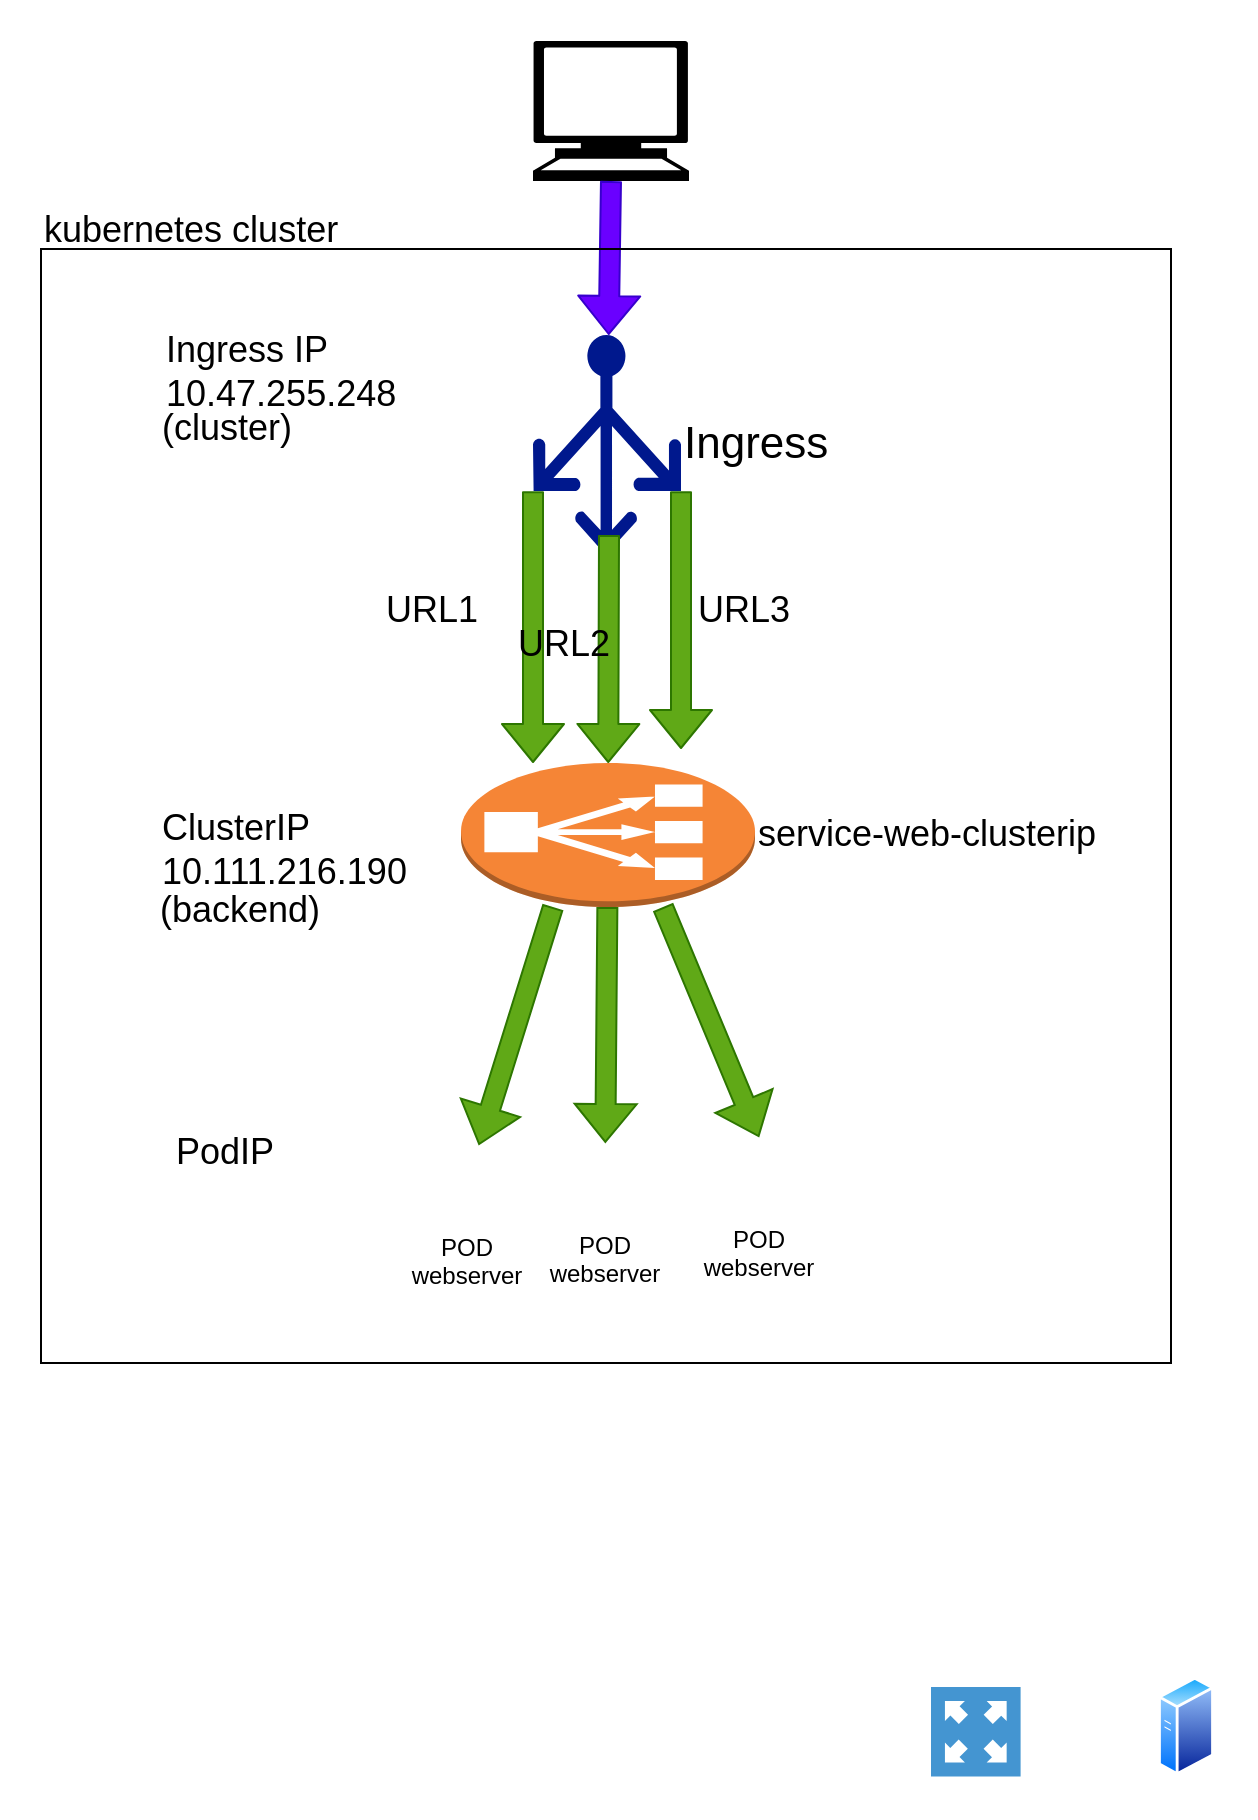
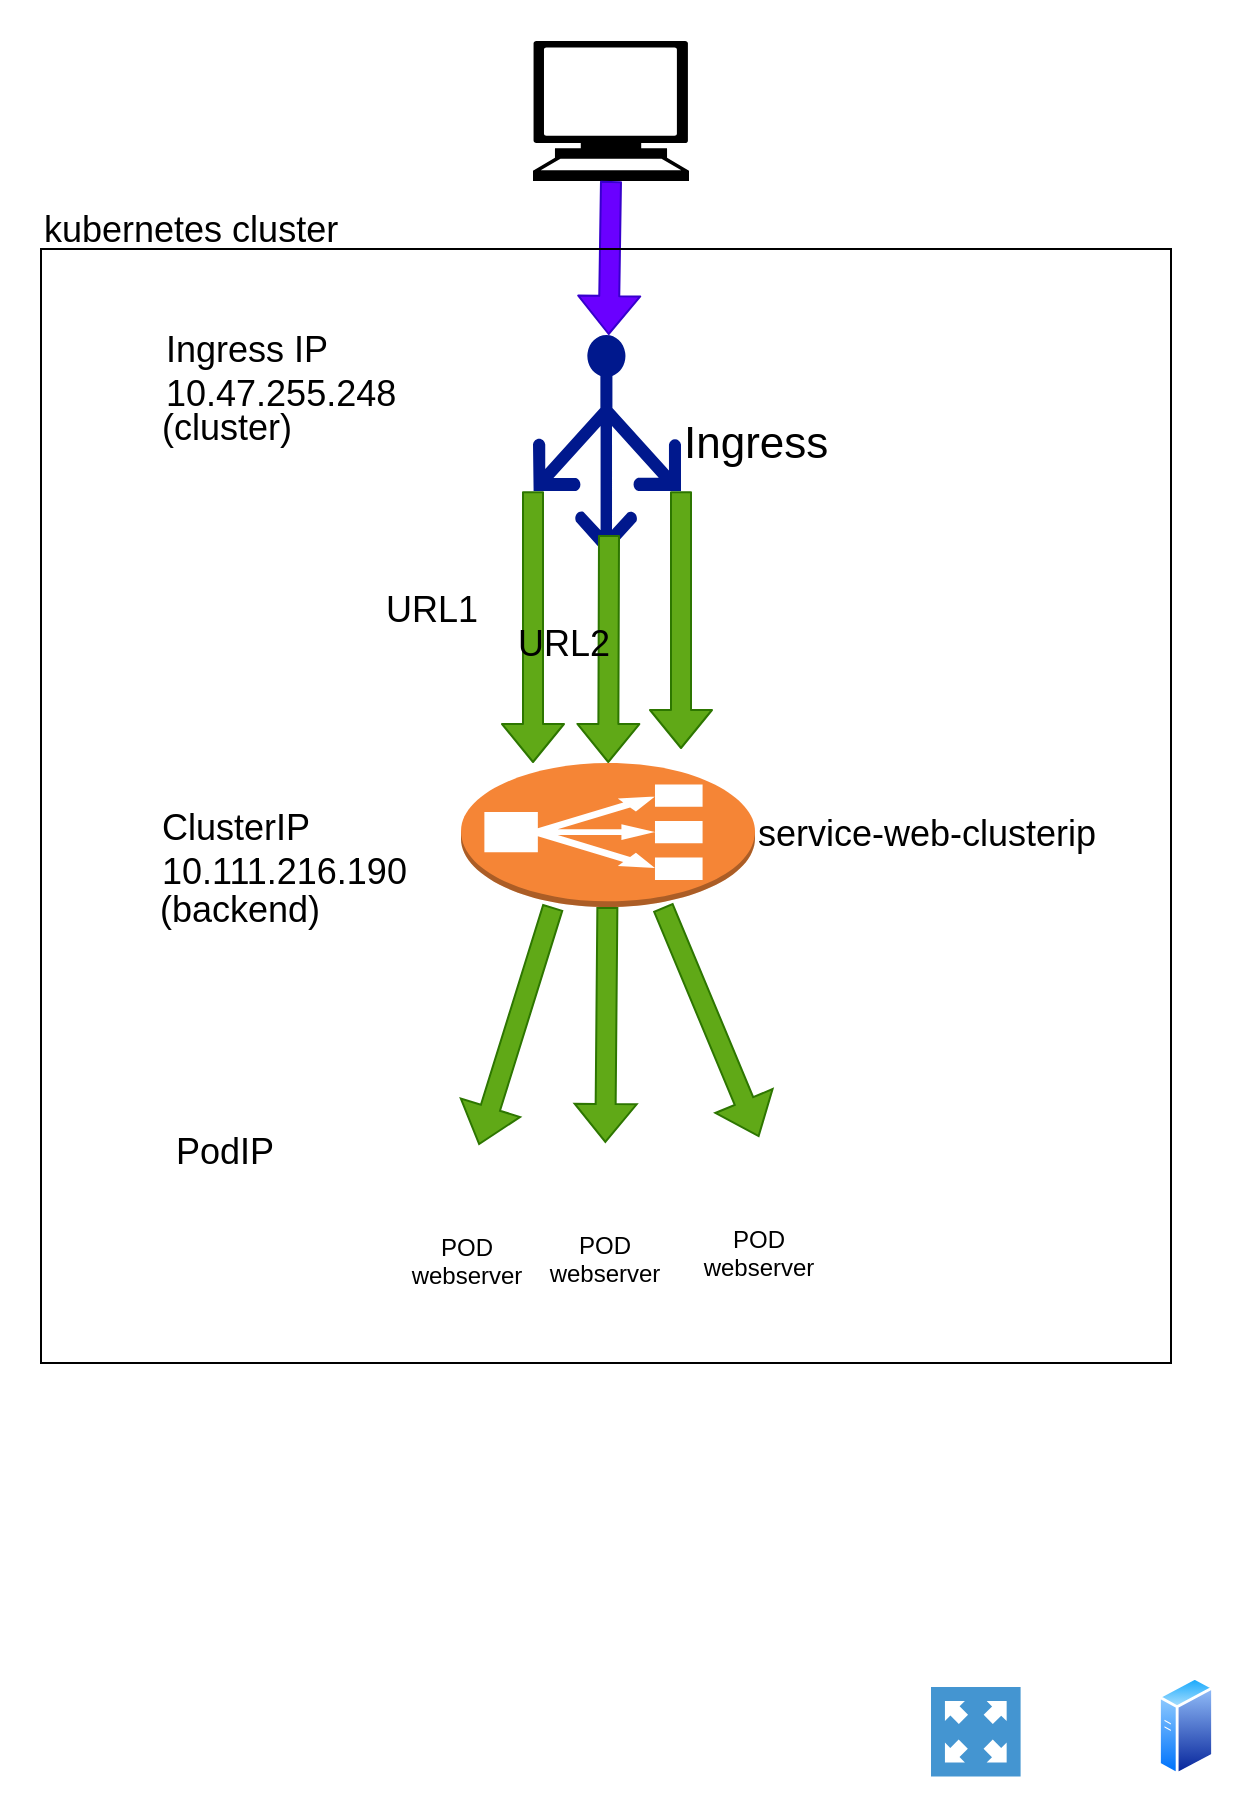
  <mxCell id="0" />
  <mxCell id="1" parent="0" />
  <mxCell id="2" value="" style="pointerEvents=1;shadow=0;dashed=0;html=1;strokeColor=none;fillColor=#4495D1;labelPosition=center;verticalLabelPosition=bottom;verticalAlign=top;align=center;outlineConnect=0;shape=mxgraph.veeam.2d.proxy_appliance;" parent="1" vertex="1"><mxGeometry x="465" y="843" width="44.8" height="44.8" as="geometry" /></mxCell>
  <mxCell id="3" value="&lt;font style=&quot;font-size: 22px&quot;&gt;Ingress&lt;/font&gt;" style="pointerEvents=1;shadow=0;dashed=0;html=1;strokeColor=none;labelPosition=right;verticalLabelPosition=middle;verticalAlign=middle;align=left;shape=mxgraph.azure.load_balancer_generic;fillColor=#00188D;" parent="1" vertex="1"><mxGeometry x="266" y="167" width="74" height="110" as="geometry" /></mxCell>
  <mxCell id="4" value="service-web-clusterip" style="outlineConnect=0;dashed=0;verticalLabelPosition=middle;verticalAlign=middle;align=left;html=1;shape=mxgraph.aws3.classic_load_balancer;fillColor=#F58536;gradientColor=none;labelPosition=right;fontSize=18;" parent="1" vertex="1"><mxGeometry x="230" y="381" width="147" height="72" as="geometry" /></mxCell>
  <mxCell id="5" value="" style="aspect=fixed;perimeter=ellipsePerimeter;html=1;align=center;shadow=0;dashed=0;spacingTop=3;image;image=img/lib/active_directory/generic_server.svg;" parent="1" vertex="1"><mxGeometry x="579" y="838" width="28.0" height="50" as="geometry" /></mxCell>
  <mxCell id="6" value="POD&lt;br&gt;webserver&lt;br&gt;" style="shape=image;html=1;verticalAlign=top;verticalLabelPosition=bottom;labelBackgroundColor=#ffffff;imageAspect=0;aspect=fixed;image=https://cdn3.iconfinder.com/data/icons/social-media-2169/24/social_media_social_media_logo_docker-128.png;labelPosition=center;align=center;" parent="1" vertex="1"><mxGeometry x="214" y="572" width="38" height="38" as="geometry" /></mxCell>
  <mxCell id="7" value="POD&lt;br&gt;webserver&lt;br&gt;" style="shape=image;html=1;verticalAlign=top;verticalLabelPosition=bottom;labelBackgroundColor=#ffffff;imageAspect=0;aspect=fixed;image=https://cdn3.iconfinder.com/data/icons/social-media-2169/24/social_media_social_media_logo_docker-128.png;labelPosition=center;align=center;" parent="1" vertex="1"><mxGeometry x="283" y="571" width="38" height="38" as="geometry" /></mxCell>
  <mxCell id="8" value="" style="shape=flexArrow;endArrow=classic;html=1;exitX=0;exitY=0.71;exitDx=0;exitDy=0;exitPerimeter=0;fillColor=#60a917;strokeColor=#2D7600;" parent="1" source="3" edge="1"><mxGeometry width="50" height="50" relative="1" as="geometry"><mxPoint x="68.986" y="375" as="sourcePoint" /><mxPoint x="266" y="381" as="targetPoint" /></mxGeometry></mxCell>
  <mxCell id="9" value="" style="shape=flexArrow;endArrow=classic;html=1;fillColor=#60a917;strokeColor=#2D7600;" parent="1" target="4" edge="1"><mxGeometry width="50" height="50" relative="1" as="geometry"><mxPoint x="304" y="267" as="sourcePoint" /><mxPoint x="169.06" y="391" as="targetPoint" /></mxGeometry></mxCell>
  <mxCell id="10" style="edgeStyle=none;rounded=0;orthogonalLoop=1;jettySize=auto;html=1;endArrow=none;endFill=0;startArrow=classic;startFill=1;verticalAlign=middle;shape=flexArrow;fillColor=#60a917;strokeColor=#2D7600;" parent="1" source="6" edge="1"><mxGeometry relative="1" as="geometry"><mxPoint x="261.667" y="572.333" as="sourcePoint" /><mxPoint x="276" y="453" as="targetPoint" /></mxGeometry></mxCell>
  <mxCell id="11" style="edgeStyle=none;rounded=0;orthogonalLoop=1;jettySize=auto;html=1;endArrow=none;endFill=0;startArrow=classic;startFill=1;verticalAlign=middle;shape=flexArrow;fillColor=#60a917;strokeColor=#2D7600;" parent="1" source="7" target="4" edge="1"><mxGeometry relative="1" as="geometry"><mxPoint x="337.754" y="571" as="sourcePoint" /><mxPoint x="320.702" y="453" as="targetPoint" /></mxGeometry></mxCell>
  <mxCell id="12" value="" style="shape=mxgraph.signs.tech.computer;html=1;fillColor=#000000;strokeColor=none;verticalLabelPosition=bottom;verticalAlign=top;align=center;" parent="1" vertex="1"><mxGeometry x="266" y="20" width="78" height="70" as="geometry" /></mxCell>
  <mxCell id="13" value="" style="shape=flexArrow;endArrow=classic;html=1;exitX=0.5;exitY=1;exitDx=0;exitDy=0;exitPerimeter=0;fillColor=#6a00ff;strokeColor=#3700CC;" parent="1" source="12" target="3" edge="1"><mxGeometry width="50" height="50" relative="1" as="geometry"><mxPoint x="209.333" y="53.5" as="sourcePoint" /><mxPoint x="103.512" y="189.5" as="targetPoint" /></mxGeometry></mxCell>
  <mxCell id="14" value="Ingress IP&lt;br&gt;10.47.255.248" style="text;html=1;resizable=0;points=[];autosize=1;align=left;verticalAlign=top;spacingTop=-4;fontSize=18;" parent="1" vertex="1"><mxGeometry x="81" y="161.5" width="125" height="43" as="geometry" /></mxCell>
  <mxCell id="15" value="ClusterIP&lt;br&gt;10.111.216.190" style="text;html=1;resizable=0;points=[];autosize=1;align=left;verticalAlign=top;spacingTop=-4;fontSize=18;" parent="1" vertex="1"><mxGeometry x="79" y="400.5" width="133" height="43" as="geometry" /></mxCell>
  <mxCell id="16" value="PodIP" style="text;html=1;resizable=0;points=[];autosize=1;align=left;verticalAlign=top;spacingTop=-4;fontSize=18;" parent="1" vertex="1"><mxGeometry x="86" y="562.5" width="59" height="22" as="geometry" /></mxCell>
- <mxCell id="17" value="URL3" style="text;html=1;resizable=0;points=[];autosize=1;align=left;verticalAlign=top;spacingTop=-4;fontSize=18;" parent="1" vertex="1"><mxGeometry x="347" y="291.5" width="56" height="22" as="geometry" /></mxCell>
  <mxCell id="18" value="URL2" style="text;html=1;resizable=0;points=[];autosize=1;align=left;verticalAlign=top;spacingTop=-4;fontSize=18;" parent="1" vertex="1"><mxGeometry x="257" y="308.5" width="56" height="22" as="geometry" /></mxCell>
  <mxCell id="19" value="URL1" style="text;html=1;resizable=0;points=[];autosize=1;align=left;verticalAlign=top;spacingTop=-4;fontSize=18;" parent="1" vertex="1"><mxGeometry x="191" y="291.5" width="57" height="21" as="geometry" /></mxCell>
  <mxCell id="20" value="(cluster)" style="text;html=1;resizable=0;points=[];autosize=1;align=left;verticalAlign=top;spacingTop=-4;fontSize=18;" parent="1" vertex="1"><mxGeometry x="79" y="200.5" width="88" height="22" as="geometry" /></mxCell>
  <mxCell id="21" value="(backend)" style="text;html=1;resizable=0;points=[];autosize=1;align=left;verticalAlign=top;spacingTop=-4;fontSize=18;" parent="1" vertex="1"><mxGeometry x="78" y="441.5" width="90" height="22" as="geometry" /></mxCell>
  <mxCell id="22" value="" style="shape=flexArrow;endArrow=classic;html=1;exitX=1;exitY=0.71;exitDx=0;exitDy=0;exitPerimeter=0;fillColor=#60a917;strokeColor=#2D7600;" parent="1" source="3" edge="1"><mxGeometry width="50" height="50" relative="1" as="geometry"><mxPoint x="317" y="277" as="sourcePoint" /><mxPoint x="340" y="374" as="targetPoint" /></mxGeometry></mxCell>
  <mxCell id="23" value="POD&lt;br&gt;webserver&lt;br&gt;" style="shape=image;html=1;verticalAlign=top;verticalLabelPosition=bottom;labelBackgroundColor=#ffffff;imageAspect=0;aspect=fixed;image=https://cdn3.iconfinder.com/data/icons/social-media-2169/24/social_media_social_media_logo_docker-128.png;labelPosition=center;align=center;" parent="1" vertex="1"><mxGeometry x="360" y="568" width="38" height="38" as="geometry" /></mxCell>
  <mxCell id="24" style="edgeStyle=none;rounded=0;orthogonalLoop=1;jettySize=auto;html=1;endArrow=none;endFill=0;startArrow=classic;startFill=1;verticalAlign=middle;shape=flexArrow;fillColor=#60a917;strokeColor=#2D7600;exitX=0.5;exitY=0;exitDx=0;exitDy=0;" parent="1" source="23" edge="1"><mxGeometry relative="1" as="geometry"><mxPoint x="367.968" y="584.5" as="sourcePoint" /><mxPoint x="331" y="453" as="targetPoint" /></mxGeometry></mxCell>
  <mxCell id="25" value="" style="rounded=0;whiteSpace=wrap;html=1;fontSize=18;fillColor=none;" parent="1" vertex="1"><mxGeometry x="20" y="124" width="565" height="557" as="geometry" /></mxCell>
  <mxCell id="26" value="kubernetes cluster" style="text;html=1;resizable=0;points=[];autosize=1;align=left;verticalAlign=top;spacingTop=-4;fontSize=18;" parent="1" vertex="1"><mxGeometry x="20" y="102" width="157" height="22" as="geometry" /></mxCell>
